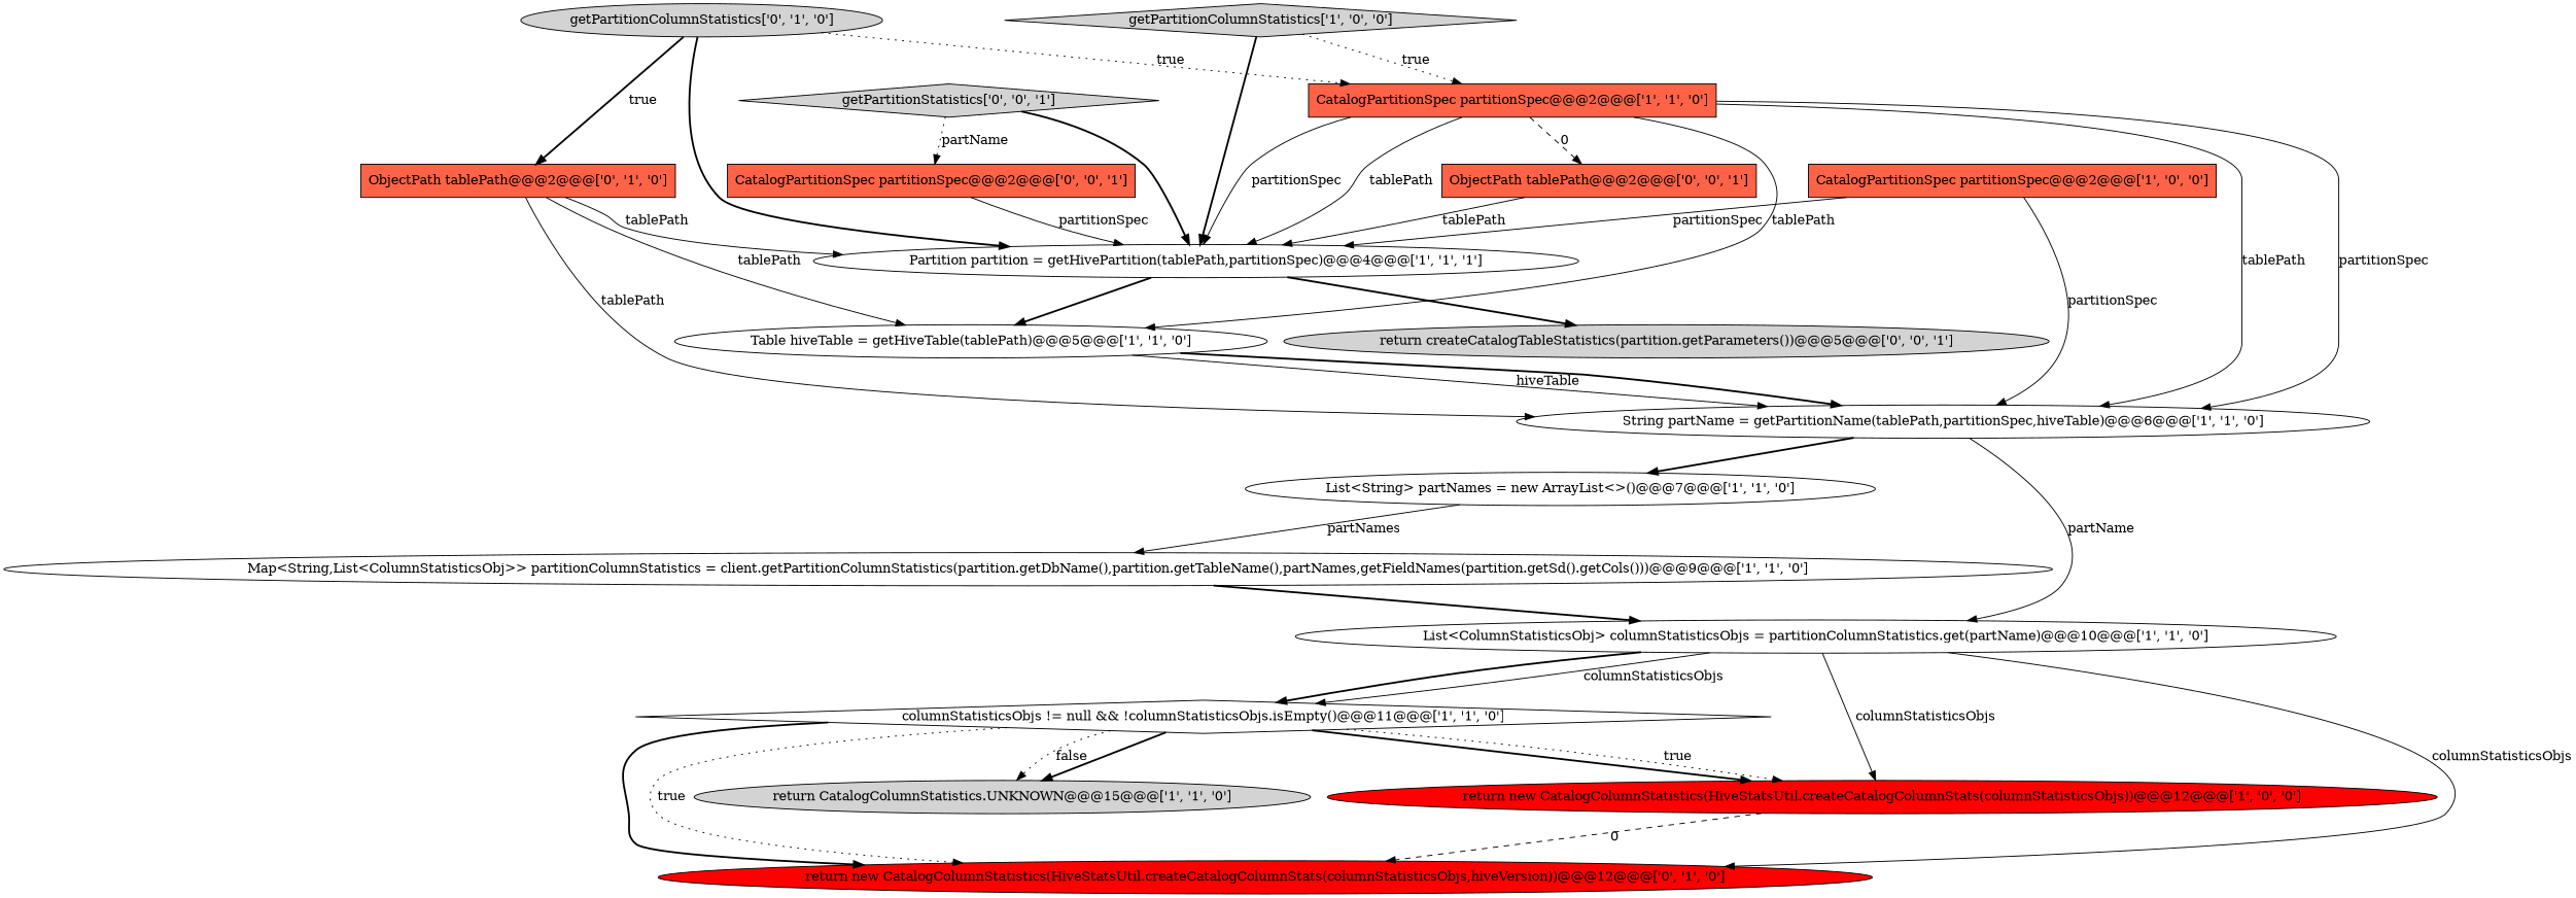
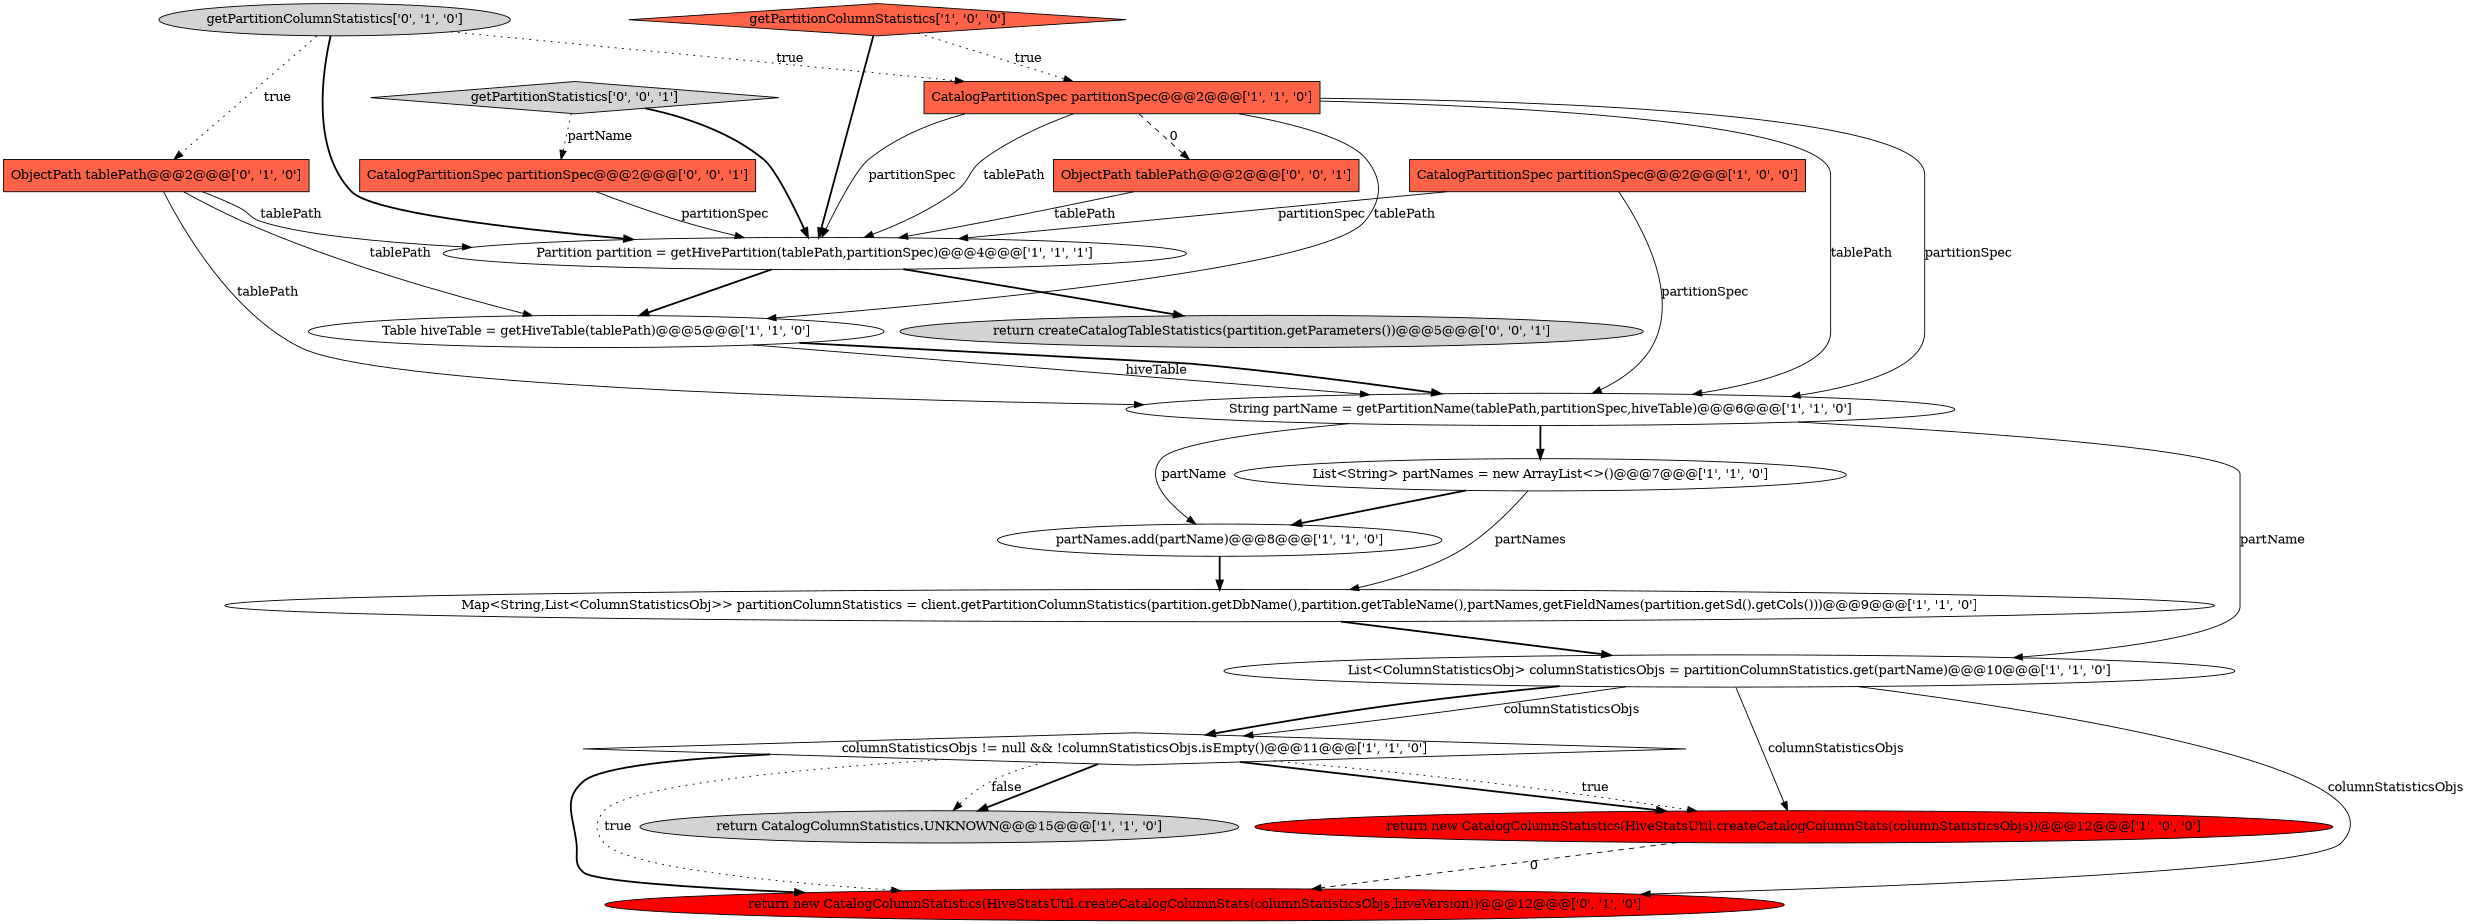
  digraph {
    node [fillcolor=white shape=ellipse style=filled]
    edge [style=solid]
    n1 [fillcolor=lightgray label="return CatalogColumnStatistics.UNKNOWN@@@15@@@['1', '1', '0']"]
    n2 [fillcolor=lightgray label="getPartitionColumnStatistics['0', '1', '0']"]
    n3 [fillcolor=tomato label="ObjectPath tablePath@@@2@@@['0', '1', '0']" shape=box]
    n4 [fillcolor=tomato label="CatalogPartitionSpec partitionSpec@@@2@@@['1', '1', '0']" shape=box]
    n5 [label="Partition partition = getHivePartition(tablePath,partitionSpec)@@@4@@@['1', '1', '1']"]
    n6 [label="String partName = getPartitionName(tablePath,partitionSpec,hiveTable)@@@6@@@['1', '1', '0']"]
    n7 [label="Table hiveTable = getHiveTable(tablePath)@@@5@@@['1', '1', '0']"]
    n8 [fillcolor=tomato label="ObjectPath tablePath@@@2@@@['0', '0', '1']" shape=box]
    n9 [fillcolor=lightgray label="return createCatalogTableStatistics(partition.getParameters())@@@5@@@['0', '0', '1']"]
-   n10 [fillcolor=lightgray label="getPartitionColumnStatistics['1', '0', '0']" shape=diamond]
+   n10 [fillcolor=tomato label="getPartitionColumnStatistics['1', '0', '0']" shape=diamond]
    n11 [fillcolor=tomato label="CatalogPartitionSpec partitionSpec@@@2@@@['1', '0', '0']" shape=box]
+   n12 [label="partNames.add(partName)@@@8@@@['1', '1', '0']"]
    n13 [label="List<String> partNames = new ArrayList<>()@@@7@@@['1', '1', '0']"]
    n14 [label="List<ColumnStatisticsObj> columnStatisticsObjs = partitionColumnStatistics.get(partName)@@@10@@@['1', '1', '0']"]
    n15 [fillcolor=lightgray label="getPartitionStatistics['0', '0', '1']" shape=diamond]
    n16 [fillcolor=tomato label="CatalogPartitionSpec partitionSpec@@@2@@@['0', '0', '1']" shape=box]
    n17 [label="columnStatisticsObjs != null && !columnStatisticsObjs.isEmpty()@@@11@@@['1', '1', '0']" shape=diamond]
    n18 [fillcolor=red label="return new CatalogColumnStatistics(HiveStatsUtil.createCatalogColumnStats(columnStatisticsObjs))@@@12@@@['1', '0', '0']"]
    n19 [fillcolor=red label="return new CatalogColumnStatistics(HiveStatsUtil.createCatalogColumnStats(columnStatisticsObjs,hiveVersion))@@@12@@@['0', '1', '0']"]
    n20 [label="Map<String,List<ColumnStatisticsObj>> partitionColumnStatistics = client.getPartitionColumnStatistics(partition.getDbName(),partition.getTableName(),partNames,getFieldNames(partition.getSd().getCols()))@@@9@@@['1', '1', '0']"]
-   n2 -> n3 [label=true style=bold]
+   n2 -> n3 [label=true style=dotted]
    n2 -> n4 [label=true style=dotted]
    n2 -> n5 [style=bold]
    n3 -> n5 [label=tablePath]
    n3 -> n6 [label=tablePath]
    n3 -> n7 [label=tablePath]
    n4 -> n5 [label=partitionSpec]
    n4 -> n5 [label=tablePath]
    n4 -> n6 [label=tablePath]
    n4 -> n6 [label=partitionSpec]
    n4 -> n7 [label=tablePath]
    n4 -> n8 [label=0 style=dashed]
    n5 -> n7 [style=bold]
    n5 -> n9 [style=bold]
+   n6 -> n12 [label=partName]
    n6 -> n13 [style=bold]
    n6 -> n14 [label=partName]
    n7 -> n6 [label=hiveTable]
    n7 -> n6 [style=bold]
    n8 -> n5 [label=tablePath]
    n10 -> n4 [label=true style=dotted]
    n10 -> n5 [style=bold]
    n11 -> n5 [label=partitionSpec]
    n11 -> n6 [label=partitionSpec]
+   n12 -> n20 [style=bold]
+   n13 -> n12 [style=bold]
    n13 -> n20 [label=partNames]
    n14 -> n17 [label=columnStatisticsObjs]
    n14 -> n17 [style=bold]
    n14 -> n18 [label=columnStatisticsObjs]
    n14 -> n19 [label=columnStatisticsObjs]
    n15 -> n5 [style=bold]
    n15 -> n16 [label=partName style=dotted]
    n16 -> n5 [label=partitionSpec]
    n17 -> n1 [style=bold]
    n17 -> n1 [label=false style=dotted]
    n17 -> n18 [style=bold]
    n17 -> n18 [label=true style=dotted]
    n17 -> n19 [style=bold]
    n17 -> n19 [label=true style=dotted]
    n18 -> n19 [label=0 style=dashed]
    n20 -> n14 [style=bold]
  }
